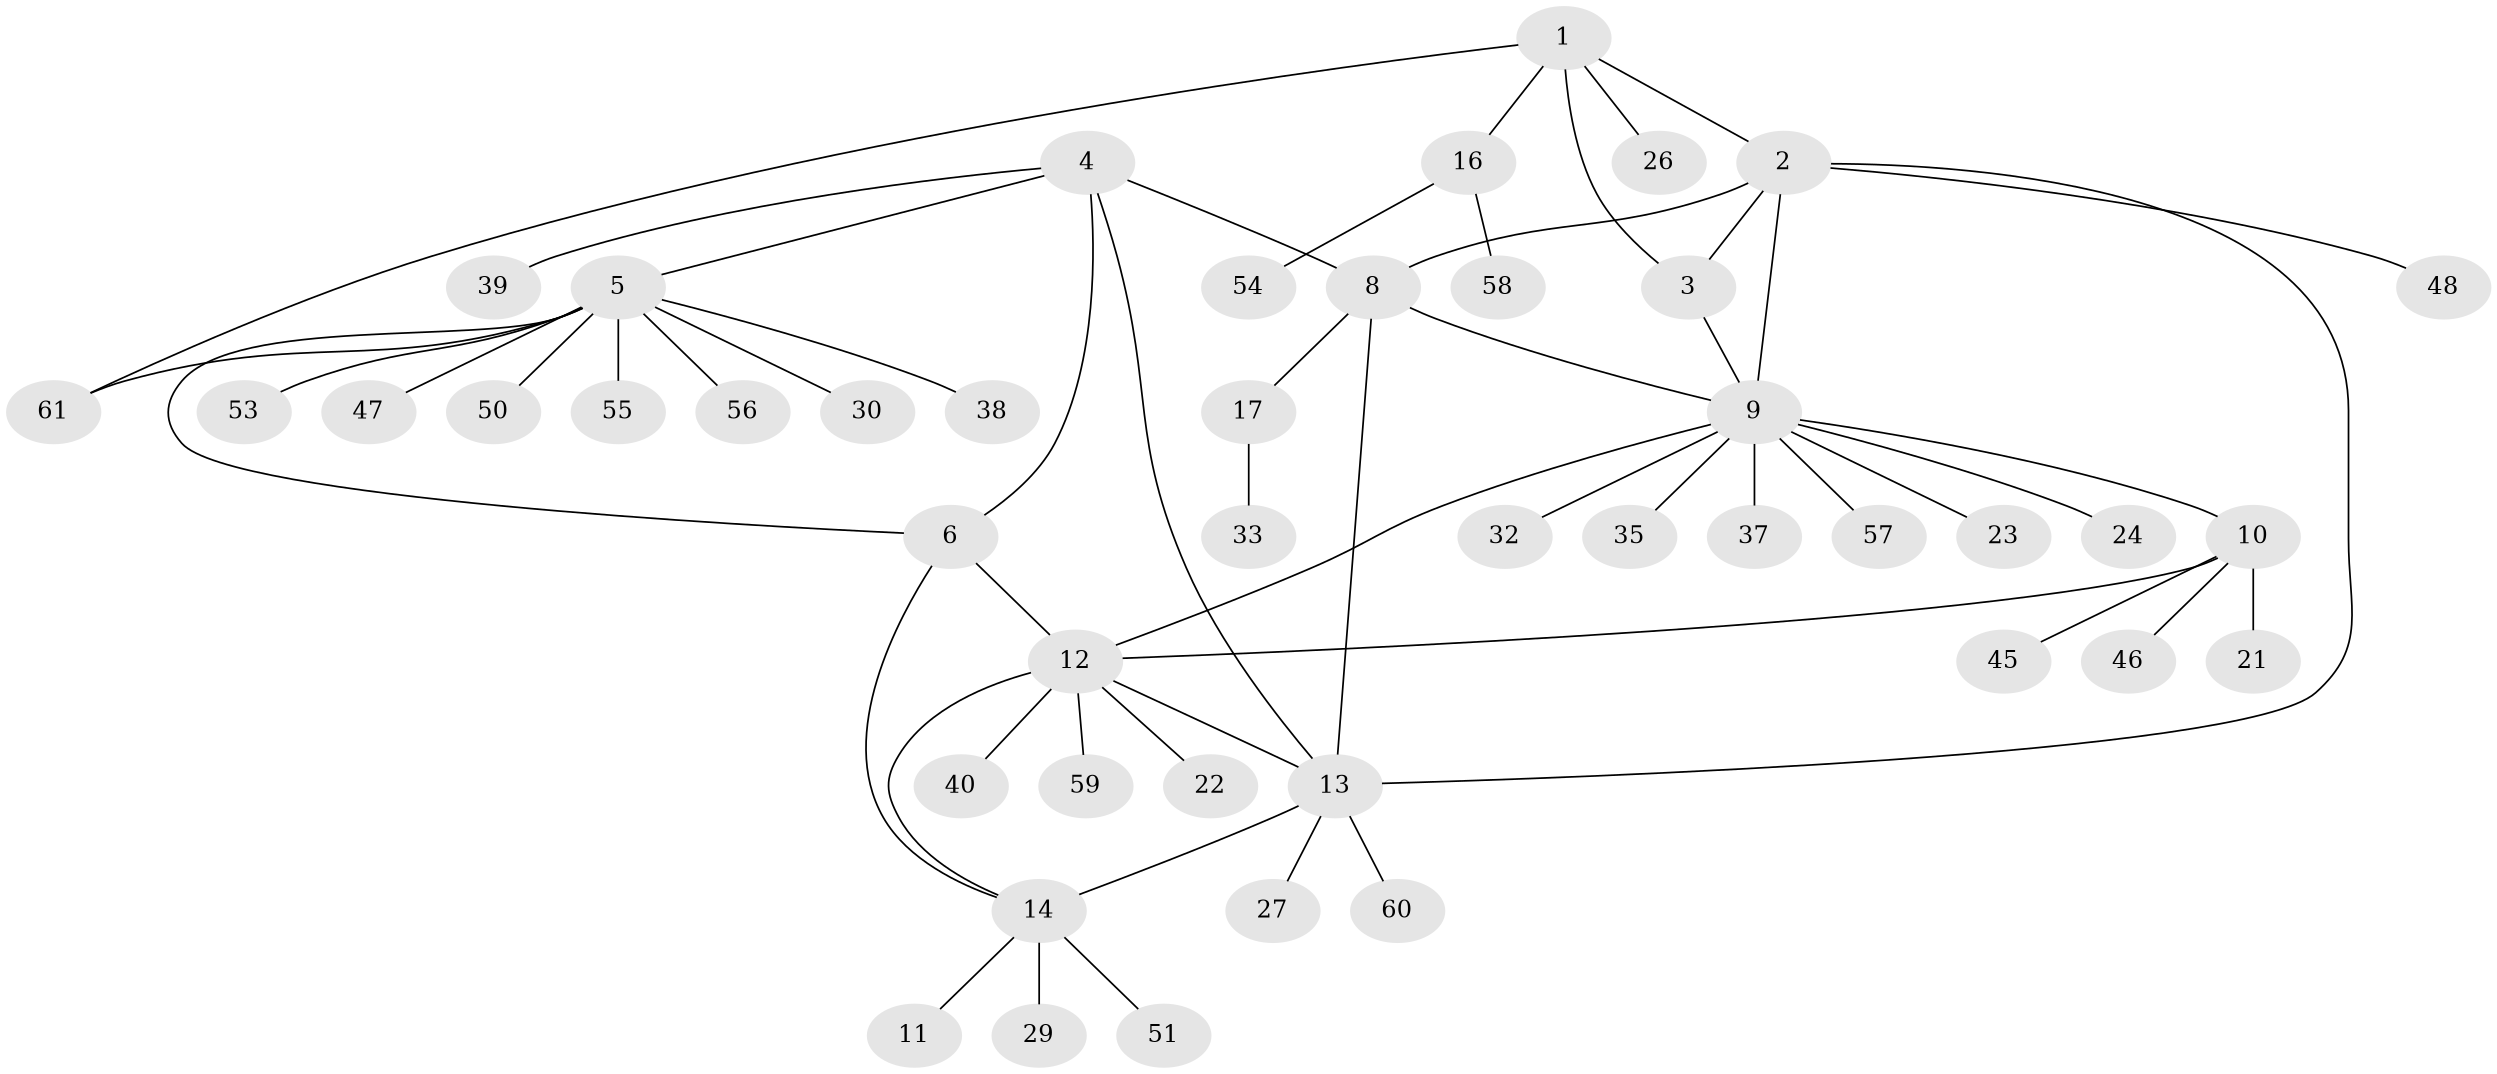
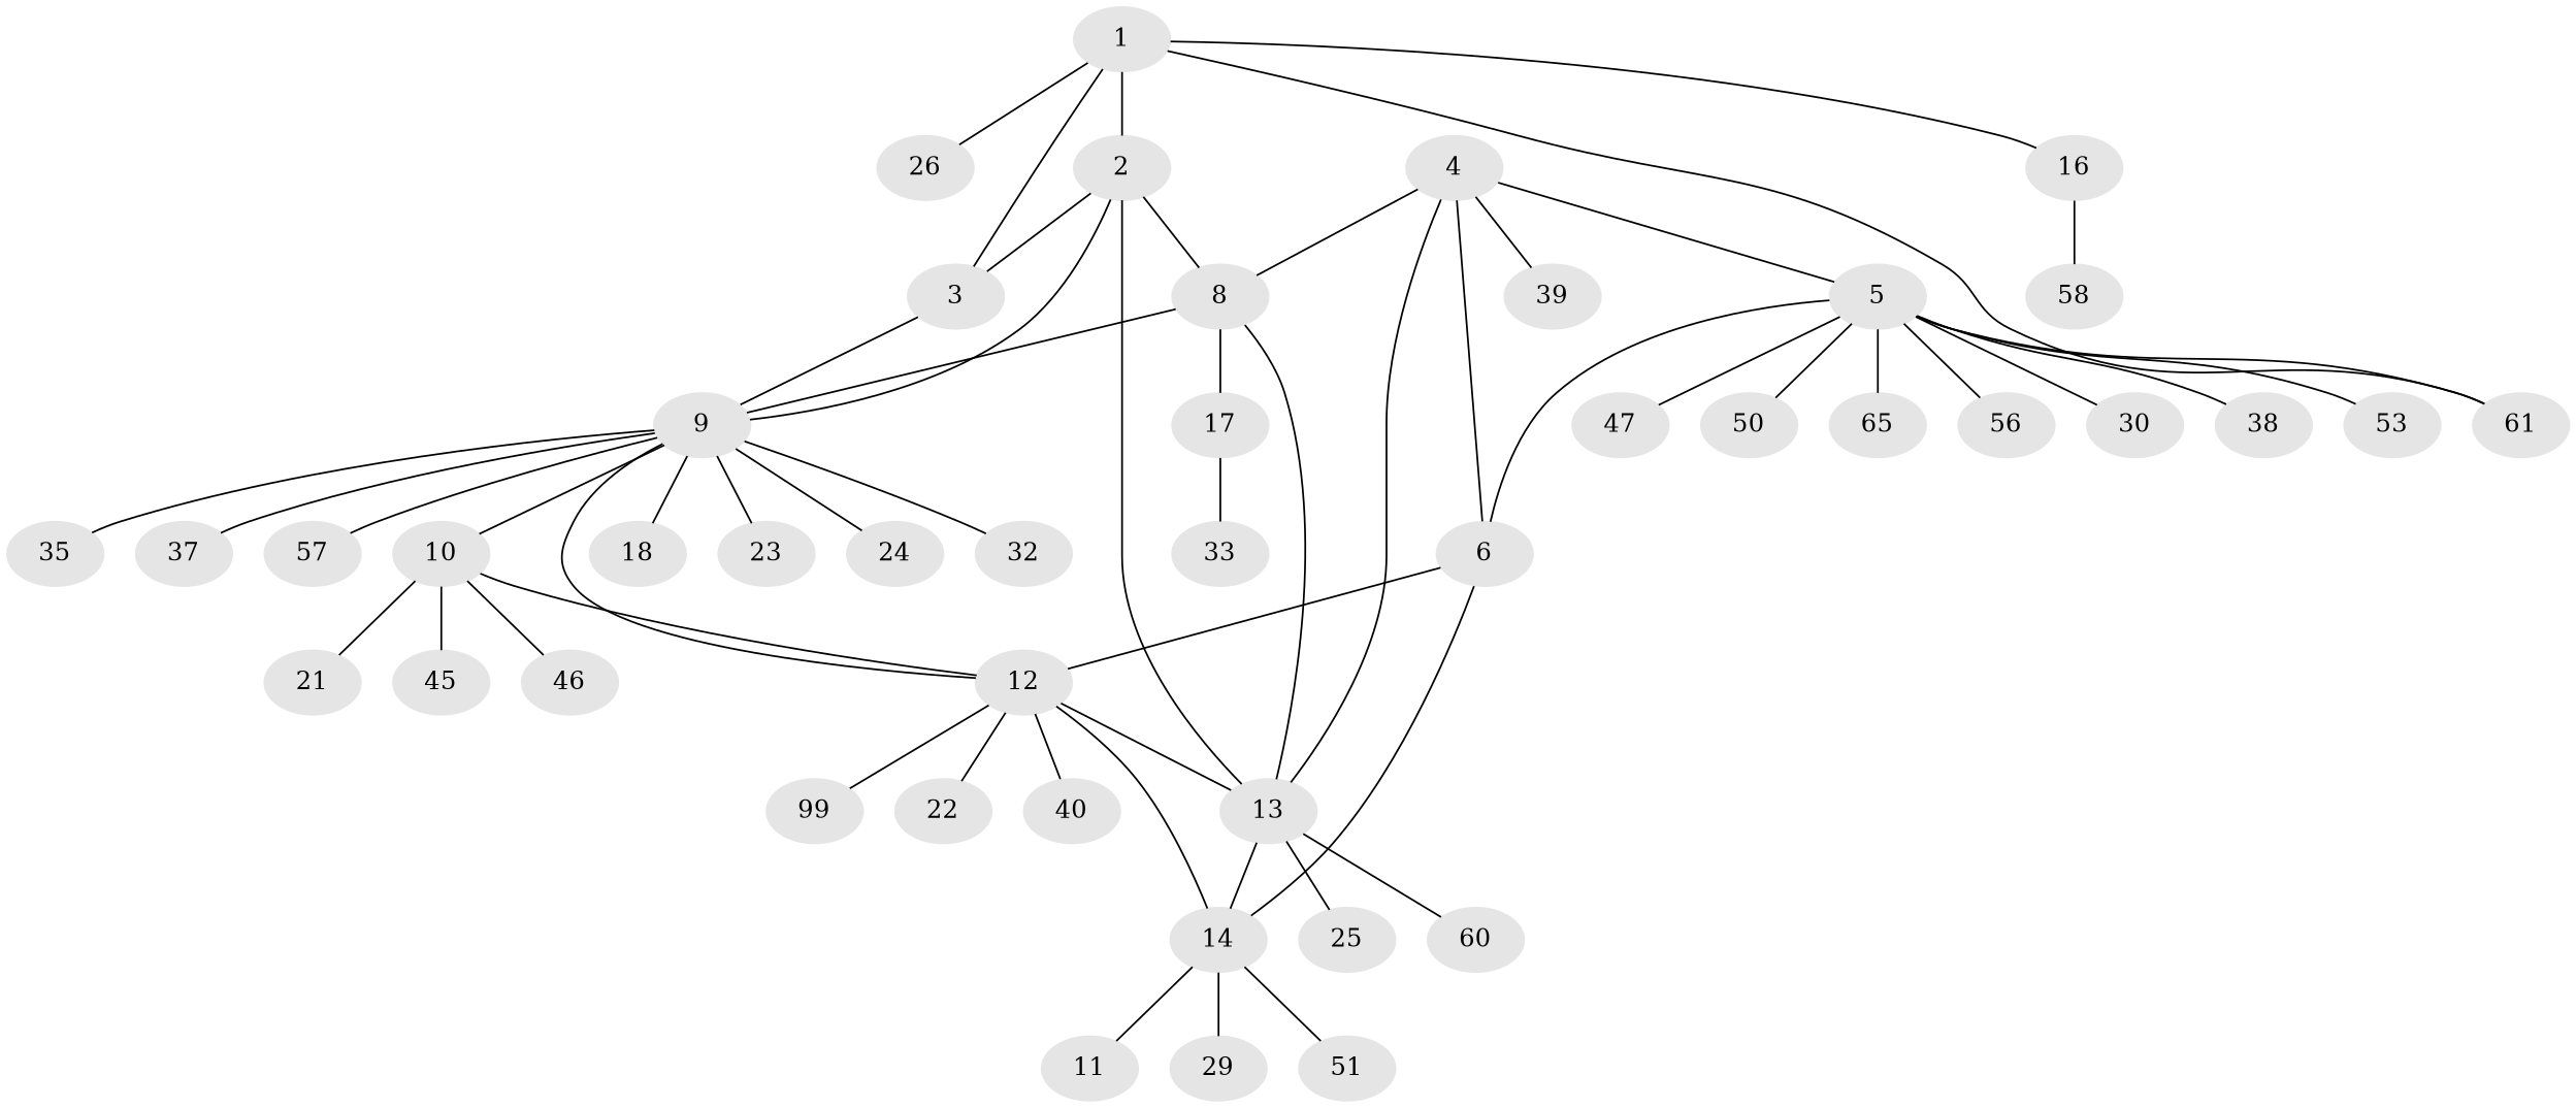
  graph {
    node [color=gray90 style=filled]
    1 [super="+36"]
    2 [super="+7"]
    3 [super="+49"]
    16 [super="+62"]
    26
    61
    8 [super="+52"]
    9 [super="+11"]
    13 [super="+34"]
-   48
    5 [super="+28"]
    6
    30
    38
    n15 [label=53]
    47
    50
-   55
+   55 [label=65]
    56
-   54
    58
    17 [super="+20"]
    12 [super="+41"]
    10 [super="+25"]
+   18
    23 [super="+53"]
    24
    32
    35
    37
    57
    14 [super="+15"]
-   27
+   27 [label=25]
    60
    4 [super="+42"]
    39
    22
    40
-   59
+   59 [label=99]
    n40 [label=11 super="+44"]
    29
    51
    33
    21 [super="+31"]
    45
    46
    1 -- 2
    1 -- 3
    1 -- 16
    1 -- 26
    1 -- 61
    2 -- 3
    2 -- 8
    2 -- 9
    2 -- 13
-   2 -- 48
    3 -- 9
-   16 -- 54
    16 -- 58
    8 -- 9
    8 -- 13
    8 -- 17
    9 -- 12
    9 -- 10
+   9 -- 18
    9 -- 23
    9 -- 24
    9 -- 32
    9 -- 35
    9 -- 37
    9 -- 57
    13 -- 14 [weight=2]
    13 -- 27
    13 -- 60
    5 -- 61
    5 -- 6
    5 -- 30
    5 -- 38
    5 -- n15
    5 -- 47
    5 -- 50
    5 -- 55
    5 -- 56
    6 -- 12
    6 -- 14
    17 -- 33
    12 -- 13 [weight=2]
    12 -- 14
    12 -- 22
    12 -- 40
    12 -- 59
    10 -- 12
    10 -- 21
    10 -- 45
    10 -- 46
    14 -- n40
    14 -- 29
    14 -- 51
    4 -- 8
    4 -- 13
    4 -- 5
    4 -- 6
    4 -- 39
  }
